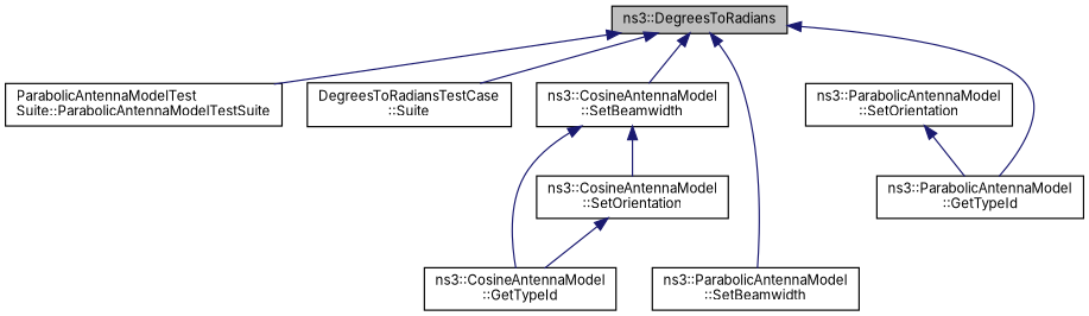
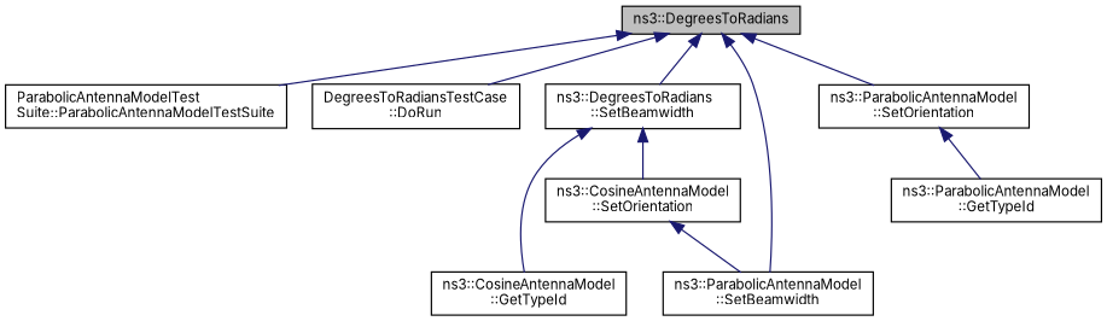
  digraph {
    fontname=Inter
    rankdir=TB
    node [color=black fillcolor=white fontname=Inter fontsize=10 shape=record style=filled]
    edge [color=midnightblue dir=back fontname=Inter fontsize=10 labelfontname=Helvetica labelfontsize=10 style=solid]
    n1 [fillcolor=grey75 fontcolor=black height=0.2 label="ns3::DegreesToRadians" width=0.4]
    n2 [height=0.2 label="ParabolicAntennaModelTest\lSuite::ParabolicAntennaModelTestSuite" width=0.4]
-   n3 [height=0.2 label="DegreesToRadiansTestCase\l::Suite" width=0.4]
-   n4 [height=0.2 label="ns3::CosineAntennaModel\l::SetBeamwidth" width=0.4]
+   n3 [height=0.2 label="DegreesToRadiansTestCase\l::DoRun" width=0.4]
+   n4 [height=0.2 label="ns3::DegreesToRadians\l::SetBeamwidth" width=0.4]
    n5 [height=0.2 label="ns3::ParabolicAntennaModel\l::SetBeamwidth" width=0.4]
    n6 [height=0.2 label="ns3::ParabolicAntennaModel\l::SetOrientation" width=0.4]
    n7 [height=0.2 label="ns3::CosineAntennaModel\l::SetOrientation" width=0.4]
    n8 [height=0.2 label="ns3::CosineAntennaModel\l::GetTypeId" width=0.4]
    n9 [height=0.2 label="ns3::ParabolicAntennaModel\l::GetTypeId" width=0.4]
    n1 -> n2
    n1 -> n3
    n1 -> n4
    n1 -> n5
-   n1 -> n9
+   n1 -> n6
    n4 -> n7
    n4 -> n8
    n6 -> n9
-   n7 -> n8
+   n7 -> n5
  }
